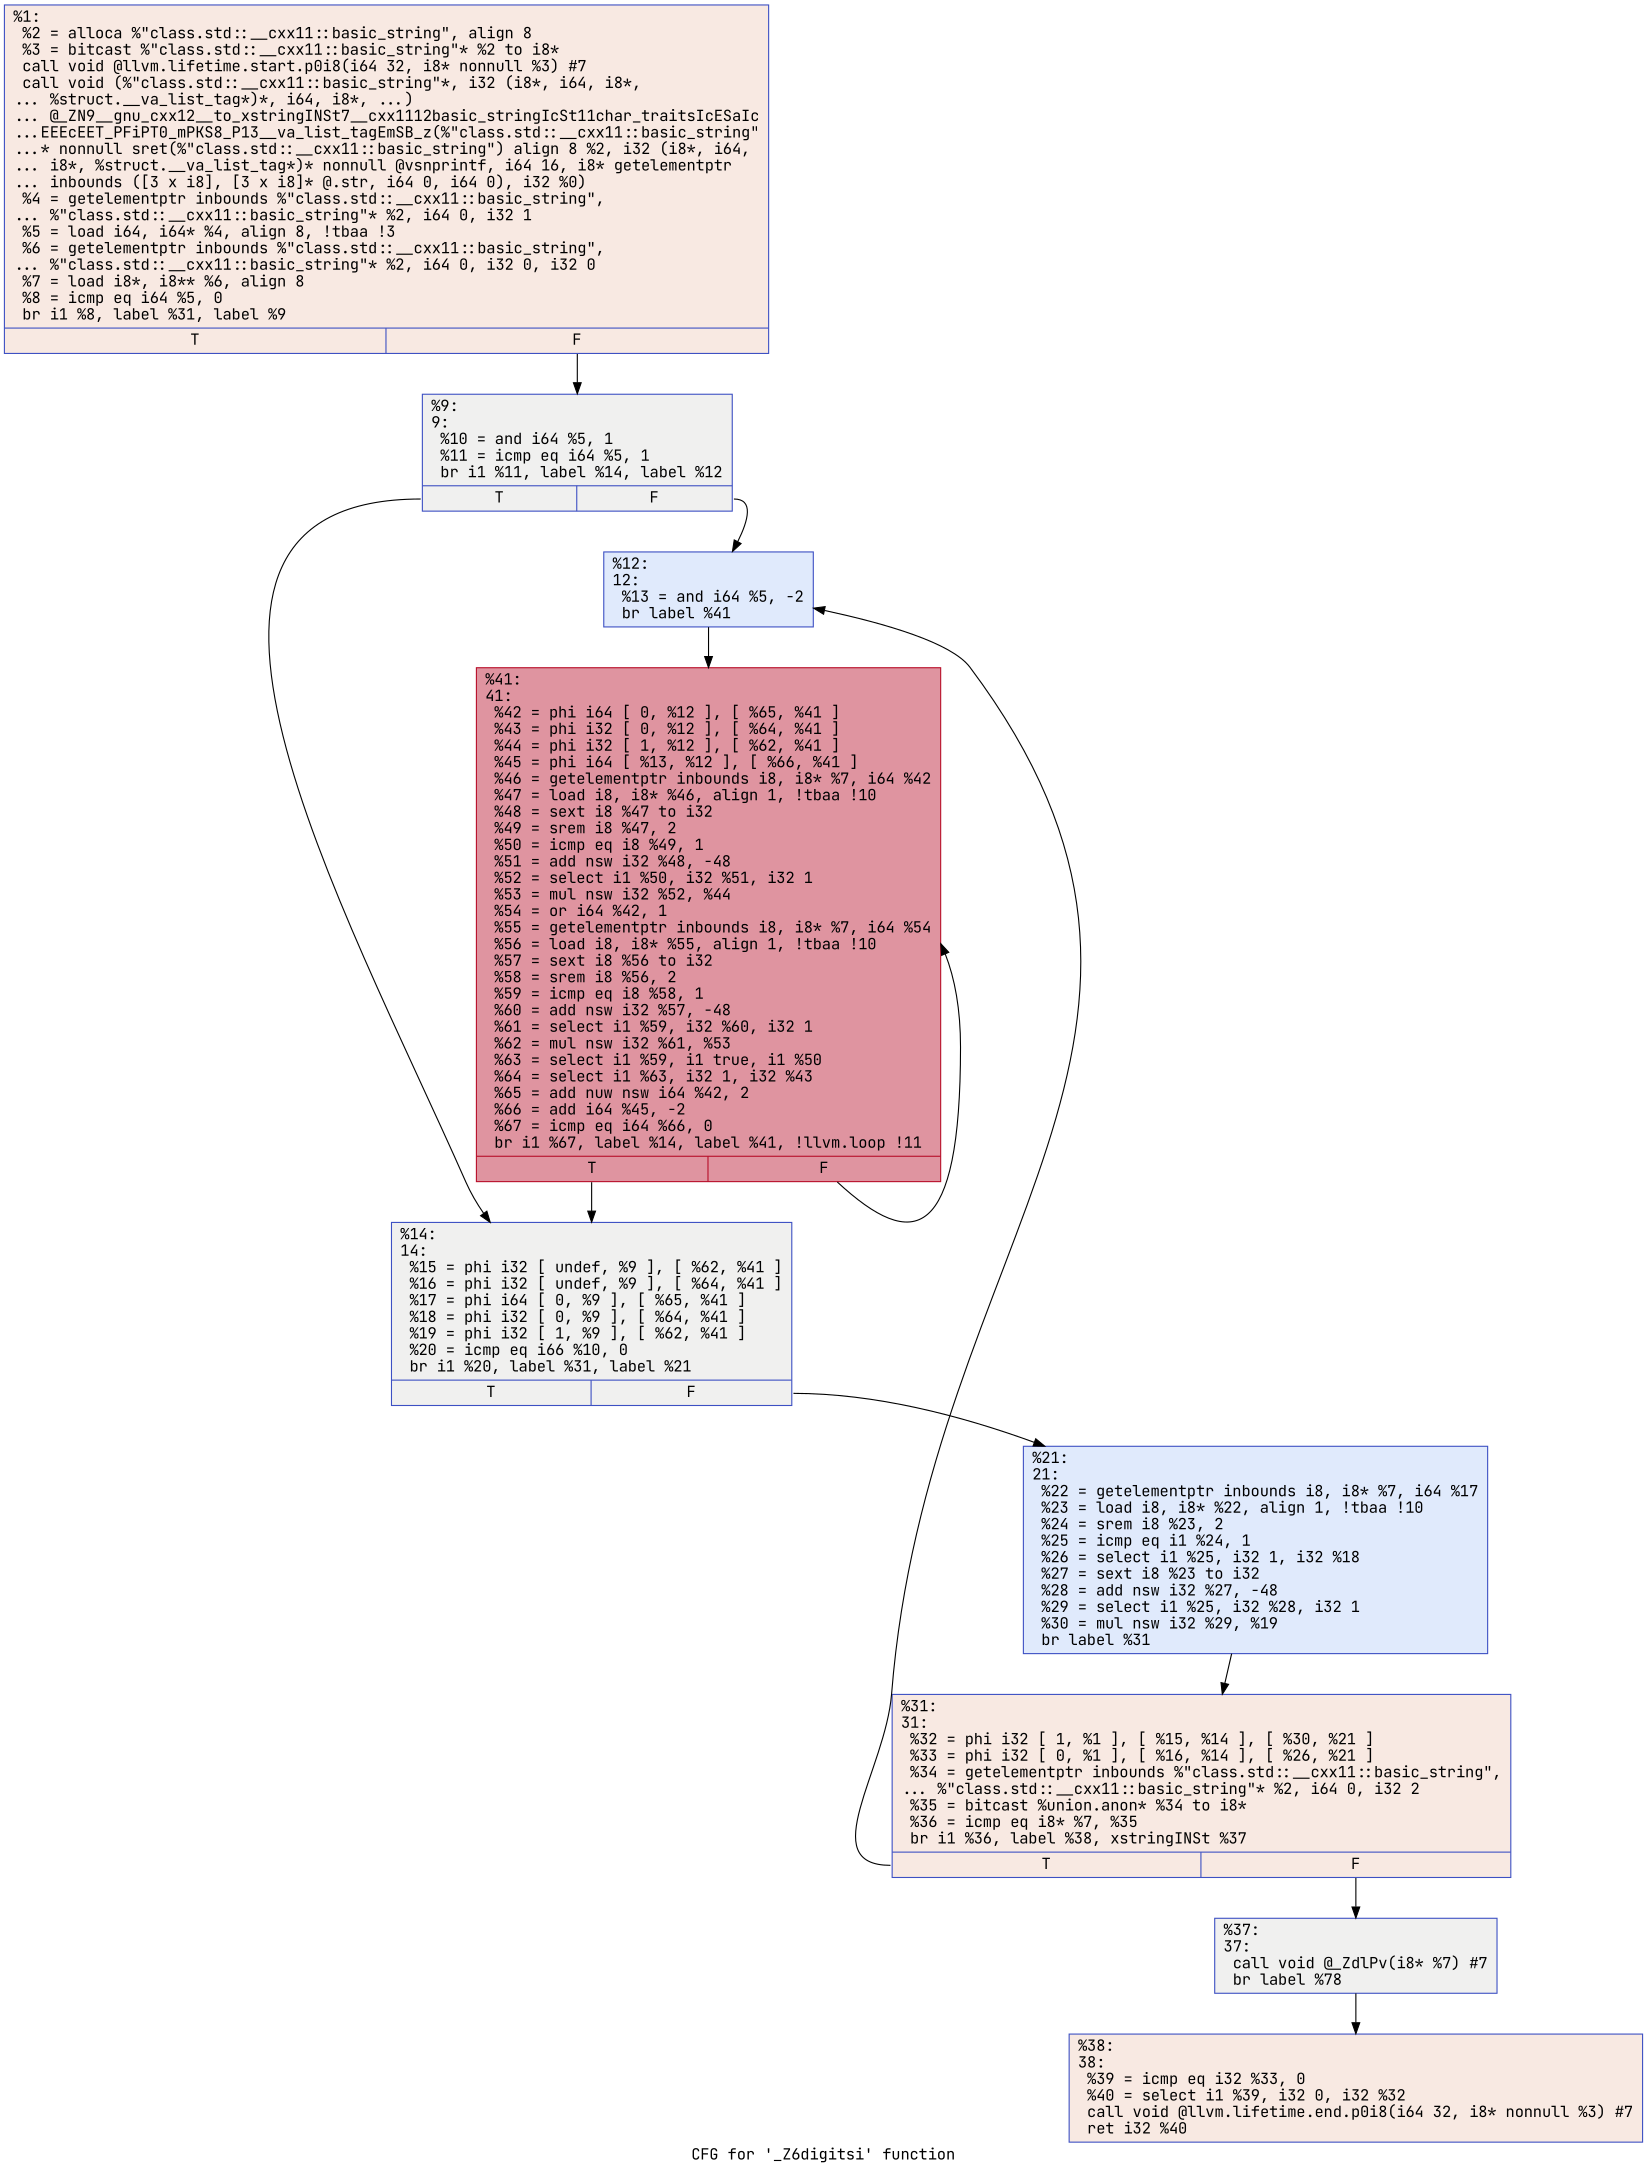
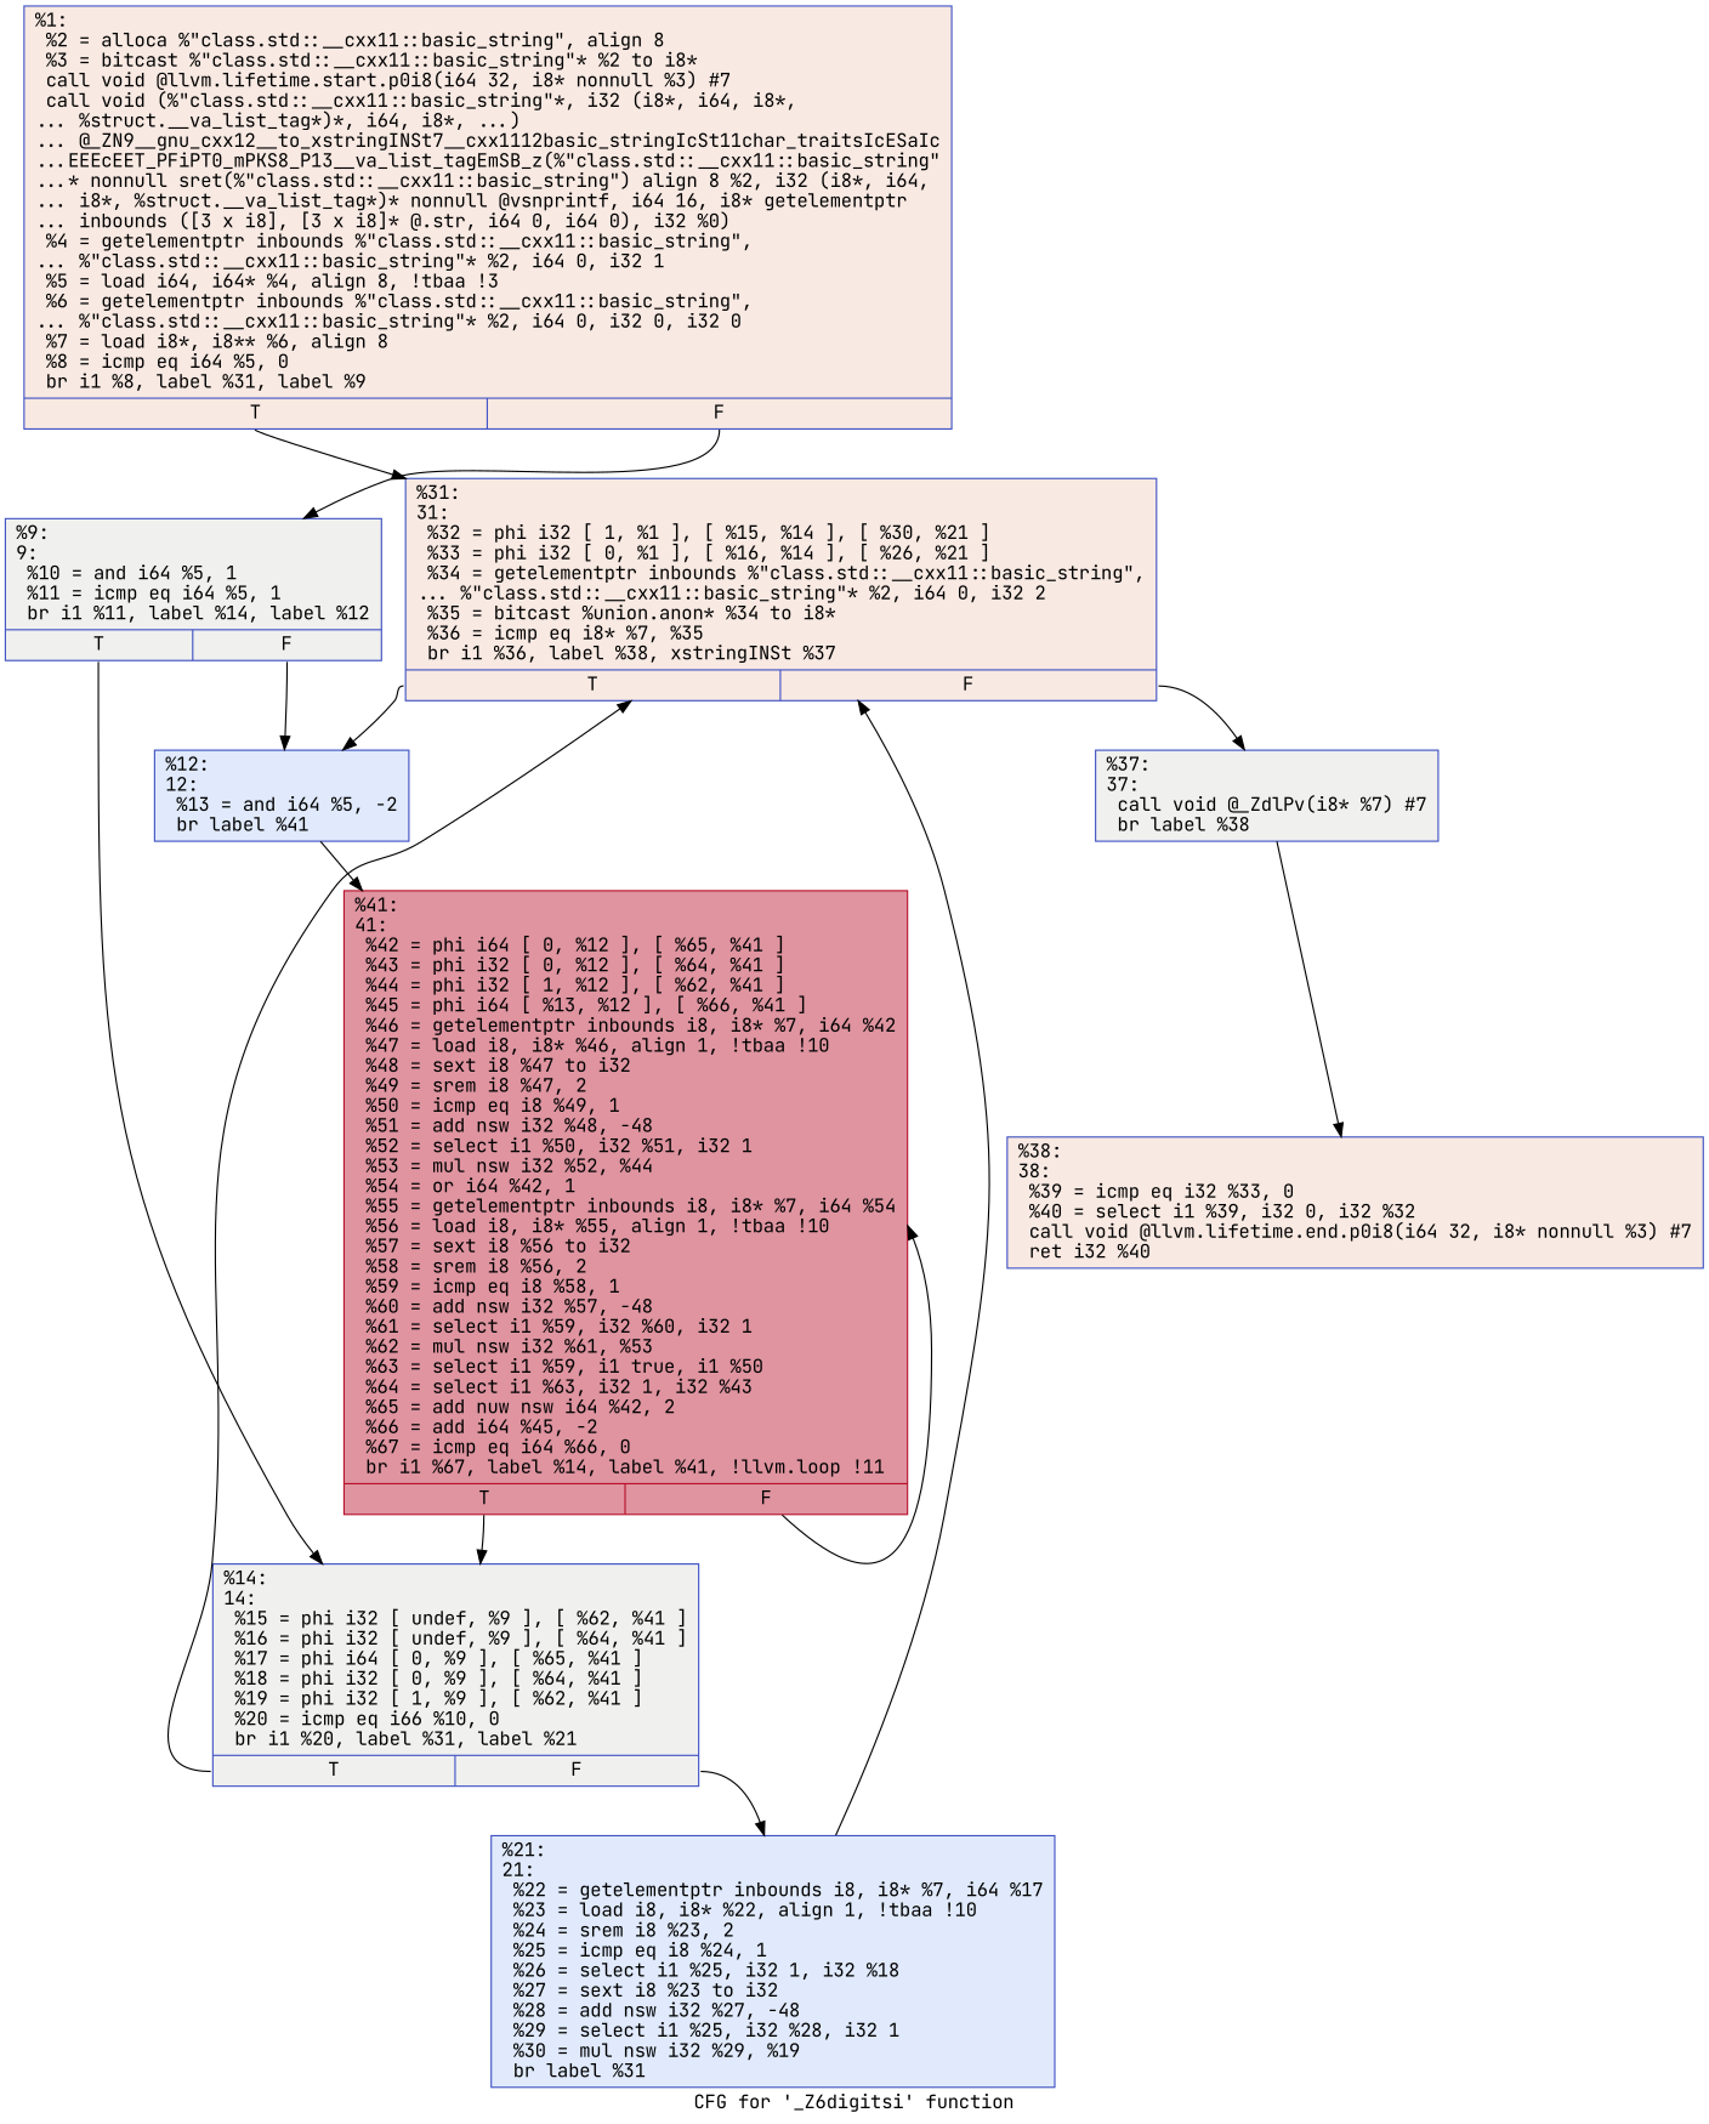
  digraph {
    fontname="JetBrains Mono"
    label="CFG for '_Z6digitsi' function"
    node [color="#3d50c3ff" fillcolor="#efcebd70" fontname="JetBrains Mono" shape=record style=filled]
    edge [fontname="JetBrains Mono" tailport=s0]
    n1 [label="{%1:\l  %2 = alloca %\"class.std::__cxx11::basic_string\", align 8\l  %3 = bitcast %\"class.std::__cxx11::basic_string\"* %2 to i8*\l  call void @llvm.lifetime.start.p0i8(i64 32, i8* nonnull %3) #7\l  call void (%\"class.std::__cxx11::basic_string\"*, i32 (i8*, i64, i8*,\l... %struct.__va_list_tag*)*, i64, i8*, ...)\l... @_ZN9__gnu_cxx12__to_xstringINSt7__cxx1112basic_stringIcSt11char_traitsIcESaIc\l...EEEcEET_PFiPT0_mPKS8_P13__va_list_tagEmSB_z(%\"class.std::__cxx11::basic_string\"\l...* nonnull sret(%\"class.std::__cxx11::basic_string\") align 8 %2, i32 (i8*, i64,\l... i8*, %struct.__va_list_tag*)* nonnull @vsnprintf, i64 16, i8* getelementptr\l... inbounds ([3 x i8], [3 x i8]* @.str, i64 0, i64 0), i32 %0)\l  %4 = getelementptr inbounds %\"class.std::__cxx11::basic_string\",\l... %\"class.std::__cxx11::basic_string\"* %2, i64 0, i32 1\l  %5 = load i64, i64* %4, align 8, !tbaa !3\l  %6 = getelementptr inbounds %\"class.std::__cxx11::basic_string\",\l... %\"class.std::__cxx11::basic_string\"* %2, i64 0, i32 0, i32 0\l  %7 = load i8*, i8** %6, align 8\l  %8 = icmp eq i64 %5, 0\l  br i1 %8, label %31, label %9\l|{<s0>T|<s1>F}}"]
    n2 [label="{%31:\l31:                                               \l  %32 = phi i32 [ 1, %1 ], [ %15, %14 ], [ %30, %21 ]\l  %33 = phi i32 [ 0, %1 ], [ %16, %14 ], [ %26, %21 ]\l  %34 = getelementptr inbounds %\"class.std::__cxx11::basic_string\",\l... %\"class.std::__cxx11::basic_string\"* %2, i64 0, i32 2\l  %35 = bitcast %union.anon* %34 to i8*\l  %36 = icmp eq i8* %7, %35\l  br i1 %36, label %38, xstringINSt %37\l|{<s0>T|<s1>F}}"]
    n3 [fillcolor="#dedcdb70" label="{%9:\l9:                                                \l  %10 = and i64 %5, 1\l  %11 = icmp eq i64 %5, 1\l  br i1 %11, label %14, label %12\l|{<s0>T|<s1>F}}"]
-   n4 [fillcolor="#dedcdb70" label="{%37:\l37:                                               \l  call void @_ZdlPv(i8* %7) #7\l  br label %78\l}"]
+   n4 [fillcolor="#dedcdb70" label="{%37:\l37:                                               \l  call void @_ZdlPv(i8* %7) #7\l  br label %38\l}"]
    n5 [fillcolor="#b9d0f970" label="{%12:\l12:                                               \l  %13 = and i64 %5, -2\l  br label %41\l}"]
    n6 [fillcolor="#dedcdb70" label="{%14:\l14:                                               \l  %15 = phi i32 [ undef, %9 ], [ %62, %41 ]\l  %16 = phi i32 [ undef, %9 ], [ %64, %41 ]\l  %17 = phi i64 [ 0, %9 ], [ %65, %41 ]\l  %18 = phi i32 [ 0, %9 ], [ %64, %41 ]\l  %19 = phi i32 [ 1, %9 ], [ %62, %41 ]\l  %20 = icmp eq i66 %10, 0\l  br i1 %20, label %31, label %21\l|{<s0>T|<s1>F}}"]
    n7 [label="{%38:\l38:                                               \l  %39 = icmp eq i32 %33, 0\l  %40 = select i1 %39, i32 0, i32 %32\l  call void @llvm.lifetime.end.p0i8(i64 32, i8* nonnull %3) #7\l  ret i32 %40\l}"]
-   n8 [fillcolor="#b9d0f970" label="{%21:\l21:                                               \l  %22 = getelementptr inbounds i8, i8* %7, i64 %17\l  %23 = load i8, i8* %22, align 1, !tbaa !10\l  %24 = srem i8 %23, 2\l  %25 = icmp eq i1 %24, 1\l  %26 = select i1 %25, i32 1, i32 %18\l  %27 = sext i8 %23 to i32\l  %28 = add nsw i32 %27, -48\l  %29 = select i1 %25, i32 %28, i32 1\l  %30 = mul nsw i32 %29, %19\l  br label %31\l}"]
+   n8 [fillcolor="#b9d0f970" label="{%21:\l21:                                               \l  %22 = getelementptr inbounds i8, i8* %7, i64 %17\l  %23 = load i8, i8* %22, align 1, !tbaa !10\l  %24 = srem i8 %23, 2\l  %25 = icmp eq i8 %24, 1\l  %26 = select i1 %25, i32 1, i32 %18\l  %27 = sext i8 %23 to i32\l  %28 = add nsw i32 %27, -48\l  %29 = select i1 %25, i32 %28, i32 1\l  %30 = mul nsw i32 %29, %19\l  br label %31\l}"]
    n9 [color="#b70d28ff" fillcolor="#b70d2870" label="{%41:\l41:                                               \l  %42 = phi i64 [ 0, %12 ], [ %65, %41 ]\l  %43 = phi i32 [ 0, %12 ], [ %64, %41 ]\l  %44 = phi i32 [ 1, %12 ], [ %62, %41 ]\l  %45 = phi i64 [ %13, %12 ], [ %66, %41 ]\l  %46 = getelementptr inbounds i8, i8* %7, i64 %42\l  %47 = load i8, i8* %46, align 1, !tbaa !10\l  %48 = sext i8 %47 to i32\l  %49 = srem i8 %47, 2\l  %50 = icmp eq i8 %49, 1\l  %51 = add nsw i32 %48, -48\l  %52 = select i1 %50, i32 %51, i32 1\l  %53 = mul nsw i32 %52, %44\l  %54 = or i64 %42, 1\l  %55 = getelementptr inbounds i8, i8* %7, i64 %54\l  %56 = load i8, i8* %55, align 1, !tbaa !10\l  %57 = sext i8 %56 to i32\l  %58 = srem i8 %56, 2\l  %59 = icmp eq i8 %58, 1\l  %60 = add nsw i32 %57, -48\l  %61 = select i1 %59, i32 %60, i32 1\l  %62 = mul nsw i32 %61, %53\l  %63 = select i1 %59, i1 true, i1 %50\l  %64 = select i1 %63, i32 1, i32 %43\l  %65 = add nuw nsw i64 %42, 2\l  %66 = add i64 %45, -2\l  %67 = icmp eq i64 %66, 0\l  br i1 %67, label %14, label %41, !llvm.loop !11\l|{<s0>T|<s1>F}}"]
+   n1 -> n2
    n1 -> n3 [tailport=s1]
    n2 -> n4 [tailport=s1]
    n2 -> n5
    n3 -> n5 [tailport=s1]
    n3 -> n6
    n4 -> n7
    n5 -> n9
+   n6 -> n2
    n6 -> n8 [tailport=s1]
    n8 -> n2
    n9 -> n6
    n9 -> n9 [tailport=s1]
  }
